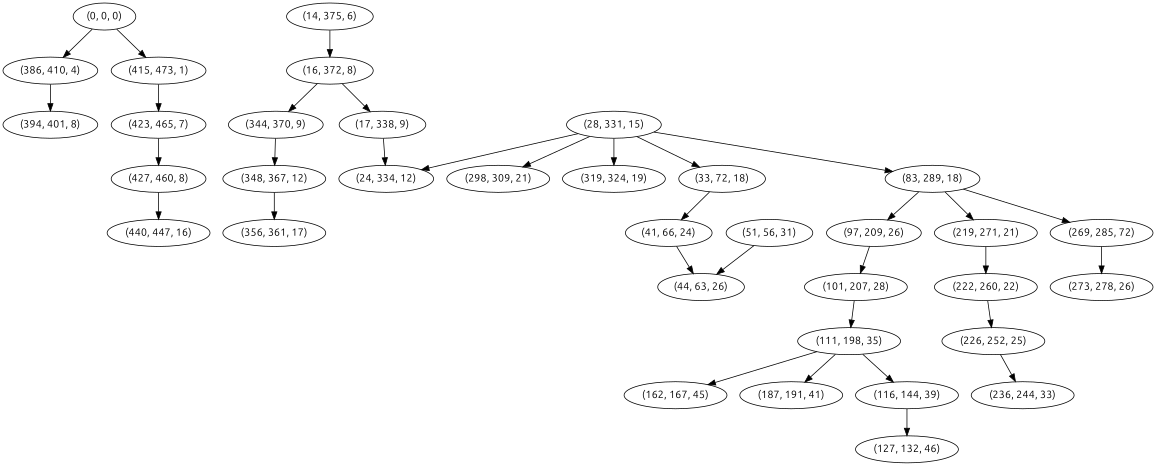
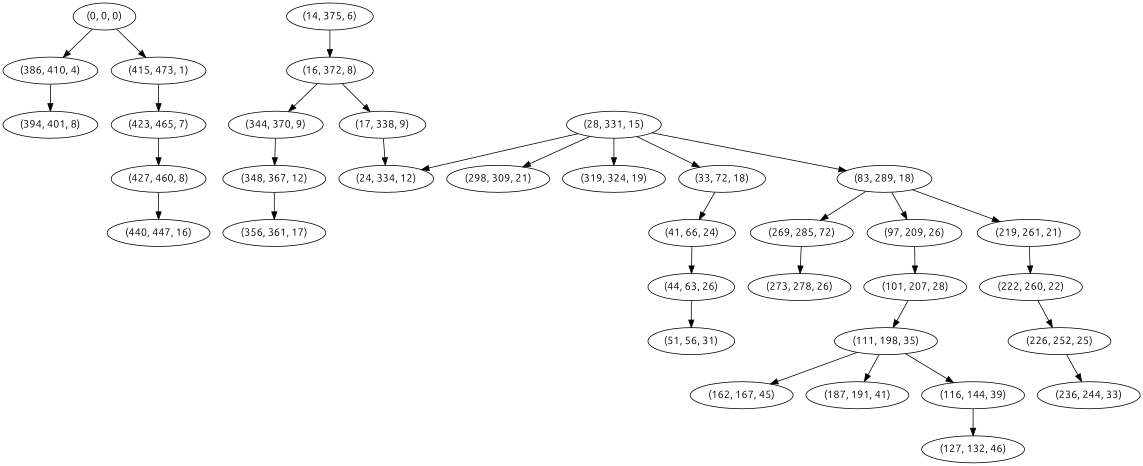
  digraph {
    fontname=Ubuntu
    node [fontname=Ubuntu]
    edge [fontname=Ubuntu]
    "(0, 0, 0)"
    "(386, 410, 4)"
    "(415, 473, 1)"
    "(14, 375, 6)"
    "(16, 372, 8)"
    n6 [label="(394, 401, 8)"]
    "(423, 465, 7)"
    "(17, 338, 9)"
    "(344, 370, 9)"
    "(24, 334, 12)"
    "(348, 367, 12)"
    "(28, 331, 15)"
    "(33, 72, 18)"
    "(83, 289, 18)"
    "(298, 309, 21)"
    "(319, 324, 19)"
    "(41, 66, 24)"
    "(97, 209, 26)"
-   "(219, 261, 21)" [label="(219, 271, 21)"]
+   "(219, 261, 21)"
    n20 [label="(269, 285, 72)"]
    "(44, 63, 26)"
    "(51, 56, 31)"
    "(101, 207, 28)"
    "(222, 260, 22)"
    "(273, 278, 26)"
    "(111, 198, 35)"
    "(116, 144, 39)"
    "(162, 167, 45)"
    "(187, 191, 41)"
    "(127, 132, 46)"
    "(226, 252, 25)"
    "(236, 244, 33)"
    "(356, 361, 17)"
    "(427, 460, 8)"
    "(440, 447, 16)"
    "(0, 0, 0)" -> "(386, 410, 4)"
    "(0, 0, 0)" -> "(415, 473, 1)"
    "(386, 410, 4)" -> n6
    "(415, 473, 1)" -> "(423, 465, 7)"
    "(14, 375, 6)" -> "(16, 372, 8)"
    "(16, 372, 8)" -> "(17, 338, 9)"
    "(16, 372, 8)" -> "(344, 370, 9)"
    "(423, 465, 7)" -> "(427, 460, 8)"
    "(17, 338, 9)" -> "(24, 334, 12)"
    "(344, 370, 9)" -> "(348, 367, 12)"
    "(348, 367, 12)" -> "(356, 361, 17)"
    "(28, 331, 15)" -> "(24, 334, 12)"
    "(28, 331, 15)" -> "(33, 72, 18)"
    "(28, 331, 15)" -> "(83, 289, 18)"
    "(28, 331, 15)" -> "(298, 309, 21)"
    "(28, 331, 15)" -> "(319, 324, 19)"
    "(33, 72, 18)" -> "(41, 66, 24)"
    "(83, 289, 18)" -> "(97, 209, 26)"
    "(83, 289, 18)" -> "(219, 261, 21)"
    "(83, 289, 18)" -> n20
    "(41, 66, 24)" -> "(44, 63, 26)"
    "(97, 209, 26)" -> "(101, 207, 28)"
    "(219, 261, 21)" -> "(222, 260, 22)"
    n20 -> "(273, 278, 26)"
-   "(51, 56, 31)" -> "(44, 63, 26)"
+   "(44, 63, 26)" -> "(51, 56, 31)"
    "(101, 207, 28)" -> "(111, 198, 35)"
    "(222, 260, 22)" -> "(226, 252, 25)"
    "(111, 198, 35)" -> "(116, 144, 39)"
    "(111, 198, 35)" -> "(162, 167, 45)"
    "(111, 198, 35)" -> "(187, 191, 41)"
    "(116, 144, 39)" -> "(127, 132, 46)"
    "(226, 252, 25)" -> "(236, 244, 33)"
    "(427, 460, 8)" -> "(440, 447, 16)"
  }
